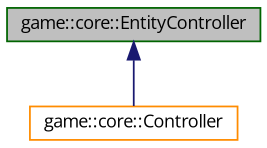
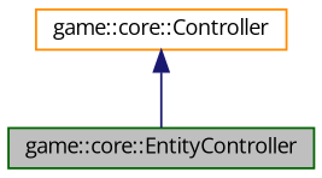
  digraph {
    fontname="Open Sans"
    node [fontname="Open Sans" fontsize=10 shape=record style=filled]
    n1 [color=darkgreen fillcolor=grey75 fontcolor=black height=0.2 label="game::core::EntityController" width=0.4]
    n2 [color=darkorange fillcolor=white height=0.2 label="game::core::Controller" width=0.4]
-   n1 -> n2 [color=midnightblue dir=back fontname="Open Sans" fontsize=10 labelfontname=Helvetica labelfontsize=10 style=solid]
+   n2 -> n1 [color=midnightblue dir=back fontname="Open Sans" fontsize=10 labelfontname=Helvetica labelfontsize=10 style=solid]
  }
